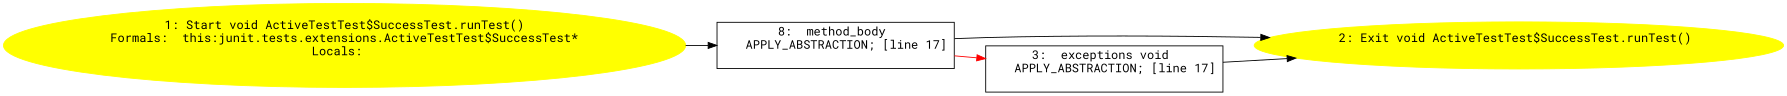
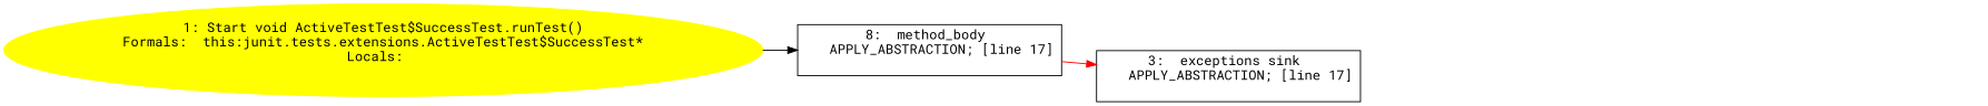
  digraph {
    fontname="Roboto Mono"
    rankdir=LR
    node [fontname="Roboto Mono"]
    edge [fontname="Roboto Mono"]
    n1 [color=yellow label="1: Start void ActiveTestTest$SuccessTest.runTest()\nFormals:  this:junit.tests.extensions.ActiveTestTest$SuccessTest*\nLocals:  \n  " style=filled]
    n2 [label="8:  method_body \n   APPLY_ABSTRACTION; [line 17]\n " shape=box]
-   n3 [color=yellow label="2: Exit void ActiveTestTest$SuccessTest.runTest() \n  " style=filled]
-   n4 [label="3:  exceptions void \n   APPLY_ABSTRACTION; [line 17]\n " shape=box]
+   n4 [label="3:  exceptions sink \n   APPLY_ABSTRACTION; [line 17]\n " shape=box]
    n1 -> n2
-   n2 -> n3
    n2 -> n4 [color=red]
-   n4 -> n3
  }
